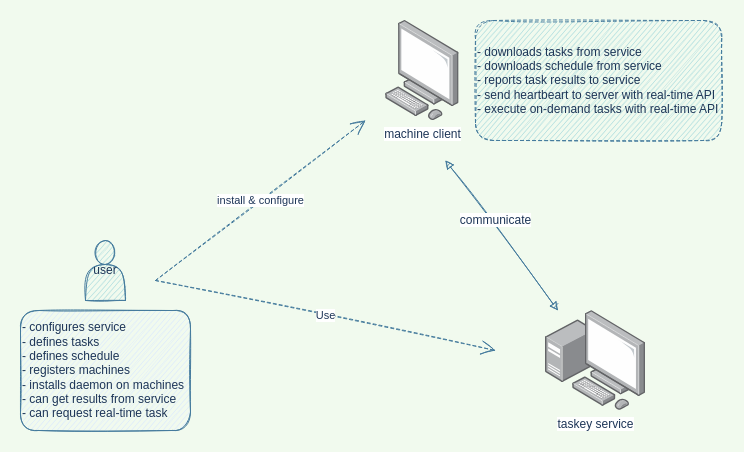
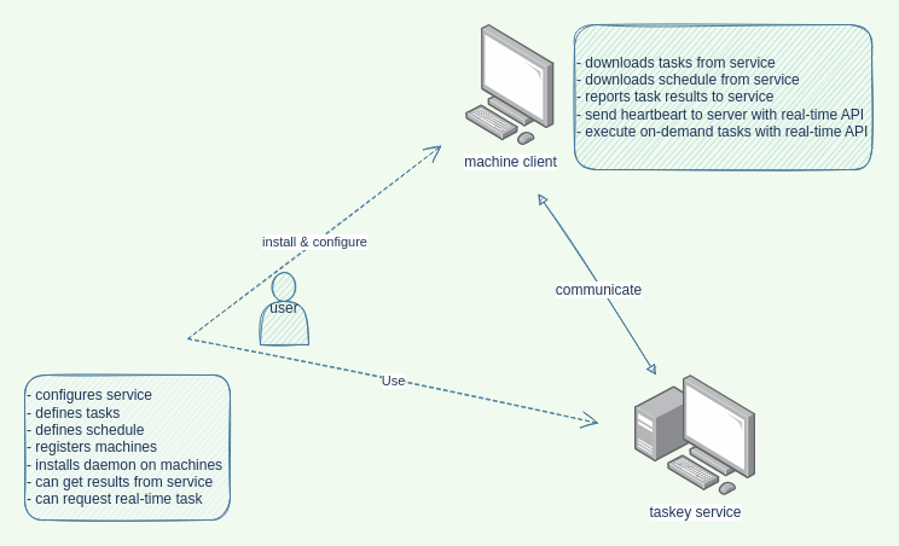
  <mxCell id="0" />
  <mxCell id="1" parent="0" />
- <mxCell id="2" value="taskey service" style="points=[];aspect=fixed;html=1;align=center;shadow=0;dashed=0;image;image=img/lib/allied_telesis/computer_and_terminals/Personal_Computer_with_Server.svg;rounded=1;sketch=1;fontColor=#1D3557;strokeColor=#457B9D;fillColor=#A8DADC;" parent="1" vertex="1"><mxGeometry x="545" y="310" width="100" height="100" as="geometry" /></mxCell>
- <mxCell id="3" value="user" style="shape=actor;whiteSpace=wrap;html=1;rounded=1;sketch=1;fontColor=#1D3557;strokeColor=#457B9D;fillColor=#A8DADC;" parent="1" vertex="1"><mxGeometry x="85" y="240" width="40" height="60" as="geometry" /></mxCell>
+ <mxCell id="2" value="taskey service" style="points=[];aspect=fixed;html=1;align=center;shadow=0;dashed=0;image;image=img/lib/allied_telesis/computer_and_terminals/Personal_Computer_with_Server.svg;rounded=1;sketch=1;fontColor=#1D3557;strokeColor=#457B9D;fillColor=#A8DADC;" parent="1" vertex="1"><mxGeometry x="525" y="310" width="100" height="100" as="geometry" /></mxCell>
+ <mxCell id="3" value="user" style="shape=actor;whiteSpace=wrap;html=1;rounded=1;sketch=1;fontColor=#1D3557;strokeColor=#457B9D;fillColor=#A8DADC;" parent="1" vertex="1"><mxGeometry x="215" y="225" width="40" height="60" as="geometry" /></mxCell>
  <mxCell id="4" value="machine client" style="points=[];aspect=fixed;html=1;align=center;shadow=0;dashed=0;image;image=img/lib/allied_telesis/computer_and_terminals/Personal_Computer.svg;rounded=1;sketch=1;fontColor=#1D3557;strokeColor=#457B9D;fillColor=#A8DADC;" parent="1" vertex="1"><mxGeometry x="385" y="20" width="73.79" height="100" as="geometry" /></mxCell>
  <mxCell id="5" value="- configures service&lt;br&gt;- defines tasks&lt;br&gt;- defines schedule&lt;br&gt;- registers machines&lt;br&gt;- installs daemon on machines&lt;br&gt;- can get results from service&lt;br&gt;- can request real-time task" style="rounded=1;whiteSpace=wrap;html=1;sketch=1;fontColor=#1D3557;strokeColor=#457B9D;fillColor=#dae8fc;align=left;" vertex="1" parent="1"><mxGeometry x="20" y="310" width="170" height="120" as="geometry" /></mxCell>
- <mxCell id="6" value="- downloads tasks from service&lt;br&gt;- downloads schedule from service&lt;br&gt;- reports task results to service&lt;br&gt;- send heartbeart to server with real-time API&lt;br&gt;- execute on-demand tasks with real-time API" style="whiteSpace=wrap;html=1;rounded=1;sketch=1;fontColor=#1D3557;strokeColor=#457B9D;fillColor=#A8DADC;align=left;dashed=1;" vertex="1" parent="1"><mxGeometry x="475" y="20" width="246.21" height="120" as="geometry" /></mxCell>
+ <mxCell id="6" value="- downloads tasks from service&lt;br&gt;- downloads schedule from service&lt;br&gt;- reports task results to service&lt;br&gt;- send heartbeart to server with real-time API&lt;br&gt;- execute on-demand tasks with real-time API" style="whiteSpace=wrap;html=1;rounded=1;sketch=1;fontColor=#1D3557;strokeColor=#457B9D;fillColor=#A8DADC;align=left;" vertex="1" parent="1"><mxGeometry x="475" y="20" width="246.21" height="120" as="geometry" /></mxCell>
  <mxCell id="7" value="Use" style="endArrow=open;endSize=12;dashed=1;html=1;rounded=1;sketch=1;fontColor=#1D3557;strokeColor=#457B9D;fillColor=#A8DADC;curved=0;" edge="1" parent="1"><mxGeometry width="160" relative="1" as="geometry"><mxPoint x="155" y="280" as="sourcePoint" /><mxPoint x="495" y="350" as="targetPoint" /></mxGeometry></mxCell>
  <mxCell id="8" value="install &amp;amp; configure" style="endArrow=open;endSize=12;dashed=1;html=1;rounded=1;sketch=1;fontColor=#1D3557;strokeColor=#457B9D;fillColor=#A8DADC;curved=0;" edge="1" parent="1"><mxGeometry width="160" relative="1" as="geometry"><mxPoint x="155" y="280" as="sourcePoint" /><mxPoint x="365" y="120" as="targetPoint" /></mxGeometry></mxCell>
  <mxCell id="9" value="" style="endArrow=block;startArrow=block;endFill=1;startFill=1;html=1;rounded=1;sketch=1;fontColor=#1D3557;strokeColor=#457B9D;fillColor=#A8DADC;curved=0;" edge="1" parent="1" target="2"><mxGeometry width="160" relative="1" as="geometry"><mxPoint x="445" y="160" as="sourcePoint" /><mxPoint x="585" y="190" as="targetPoint" /></mxGeometry></mxCell>
- <mxCell id="10" value="&lt;span style=&quot;background-color: rgb(255 , 255 , 255)&quot;&gt;communicate&lt;/span&gt;" style="text;html=1;align=center;verticalAlign=middle;resizable=0;points=[];autosize=1;strokeColor=none;fillColor=none;fontColor=#1D3557;" vertex="1" parent="1"><mxGeometry x="450" y="210" width="90" height="20" as="geometry" /></mxCell>
+ <mxCell id="10" value="&lt;span style=&quot;background-color: rgb(255 , 255 , 255)&quot;&gt;communicate&lt;/span&gt;" style="text;html=1;align=center;verticalAlign=middle;resizable=0;points=[];autosize=1;strokeColor=none;fillColor=none;fontColor=#1D3557;" vertex="1" parent="1"><mxGeometry x="450" y="230" width="90" height="20" as="geometry" /></mxCell>
